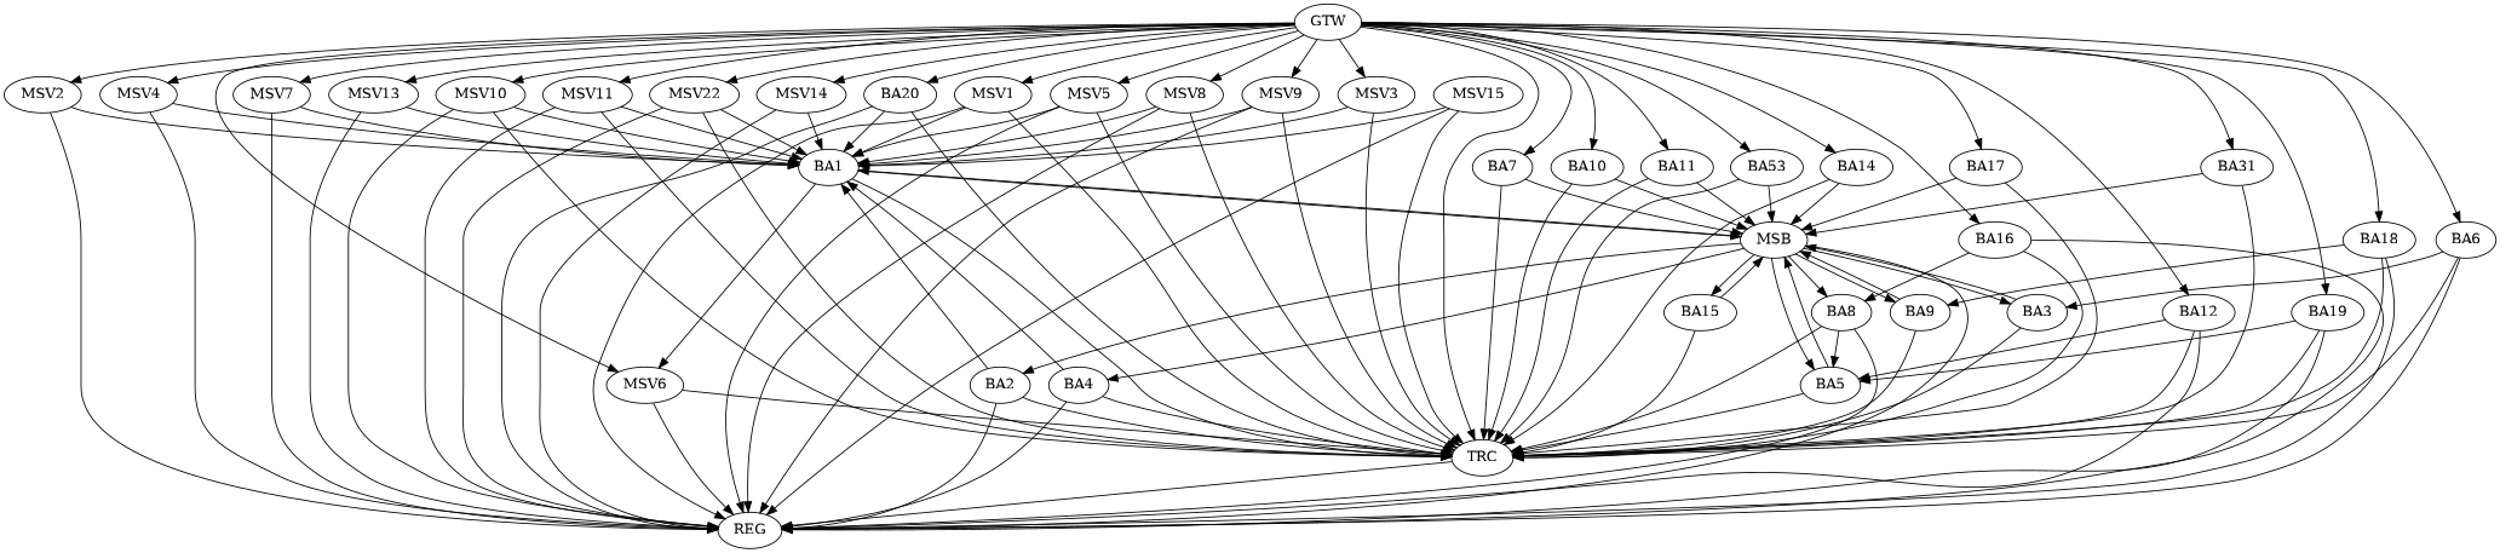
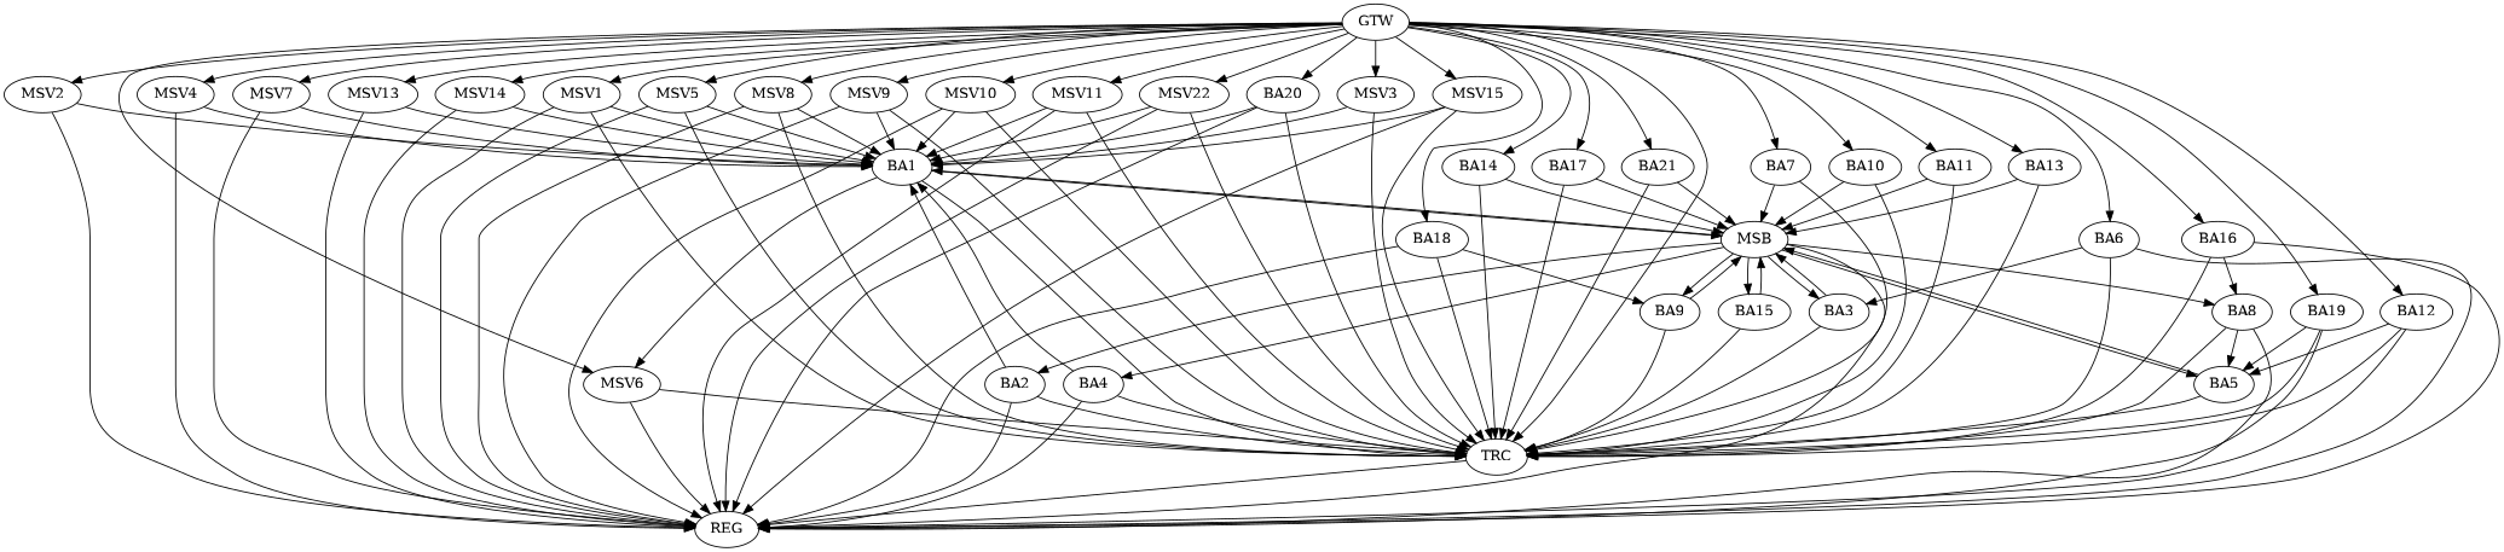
  strict digraph {
    n1 [label=BA1]
    n2 [label=MSB]
    n3 [label=TRC]
    n4 [label=MSV6]
    n5 [label=BA2]
    n6 [label=REG]
    n7 [label=BA3]
    n8 [label=BA4]
    n9 [label=BA5]
    n10 [label=BA8]
    n11 [label=BA9]
    n12 [label=BA15]
    n13 [label=BA6]
    n14 [label=BA7]
    n15 [label=BA10]
    n16 [label=BA11]
    n17 [label=BA12]
-   n18 [label=BA53]
+   n18 [label=BA13]
    n19 [label=BA14]
    n20 [label=BA16]
    n21 [label=BA17]
    n22 [label=BA18]
    n23 [label=BA19]
    n24 [label=BA20]
-   n25 [label=BA31]
+   n25 [label=BA21]
    n26 [label=GTW]
    n27 [label=MSV1]
    n28 [label=MSV2]
    n29 [label=MSV3]
    n30 [label=MSV4]
    n31 [label=MSV5]
    n32 [label=MSV7]
    n33 [label=MSV8]
    n34 [label=MSV9]
    n35 [label=MSV10]
    n36 [label=MSV11]
    n37 [label=MSV22]
    n38 [label=MSV13]
    n39 [label=MSV14]
    n40 [label=MSV15]
    n1 -> n2
    n1 -> n3
    n1 -> n4
    n2 -> n1
    n2 -> n5
    n2 -> n6
    n2 -> n7
    n2 -> n8
    n2 -> n9
    n2 -> n10
    n2 -> n11
    n2 -> n12
    n3 -> n6
    n4 -> n3
    n4 -> n6
    n5 -> n1
    n5 -> n3
    n5 -> n6
    n7 -> n2
    n7 -> n3
    n8 -> n1
    n8 -> n3
    n8 -> n6
    n9 -> n2
    n9 -> n3
    n10 -> n3
    n10 -> n6
    n10 -> n9
    n11 -> n2
    n11 -> n3
    n12 -> n2
    n12 -> n3
    n13 -> n3
    n13 -> n6
    n13 -> n7
    n14 -> n2
    n14 -> n3
    n15 -> n2
    n15 -> n3
    n16 -> n2
    n16 -> n3
    n17 -> n3
    n17 -> n6
    n17 -> n9
    n18 -> n2
    n18 -> n3
    n19 -> n2
    n19 -> n3
    n20 -> n3
    n20 -> n6
    n20 -> n10
    n21 -> n2
    n21 -> n3
    n22 -> n3
    n22 -> n6
    n22 -> n11
    n23 -> n3
    n23 -> n6
    n23 -> n9
    n24 -> n1
    n24 -> n3
    n24 -> n6
    n25 -> n2
    n25 -> n3
    n26 -> n3
    n26 -> n4
    n26 -> n13
    n26 -> n14
    n26 -> n15
    n26 -> n16
    n26 -> n17
    n26 -> n18
    n26 -> n19
    n26 -> n20
    n26 -> n21
    n26 -> n22
    n26 -> n23
    n26 -> n24
    n26 -> n25
    n26 -> n27
    n26 -> n28
    n26 -> n29
    n26 -> n30
    n26 -> n31
    n26 -> n32
    n26 -> n33
    n26 -> n34
    n26 -> n35
    n26 -> n36
    n26 -> n37
    n26 -> n38
    n26 -> n39
+   n26 -> n40
    n27 -> n1
    n27 -> n3
    n27 -> n6
    n28 -> n1
    n28 -> n6
    n29 -> n1
    n29 -> n3
    n30 -> n1
    n30 -> n6
    n31 -> n1
    n31 -> n3
    n31 -> n6
    n32 -> n1
    n32 -> n6
    n33 -> n1
    n33 -> n3
    n33 -> n6
    n34 -> n1
    n34 -> n3
    n34 -> n6
    n35 -> n1
    n35 -> n3
    n35 -> n6
    n36 -> n1
    n36 -> n3
    n36 -> n6
    n37 -> n1
    n37 -> n3
    n37 -> n6
    n38 -> n1
    n38 -> n6
    n39 -> n1
    n39 -> n6
    n40 -> n1
    n40 -> n3
    n40 -> n6
  }
